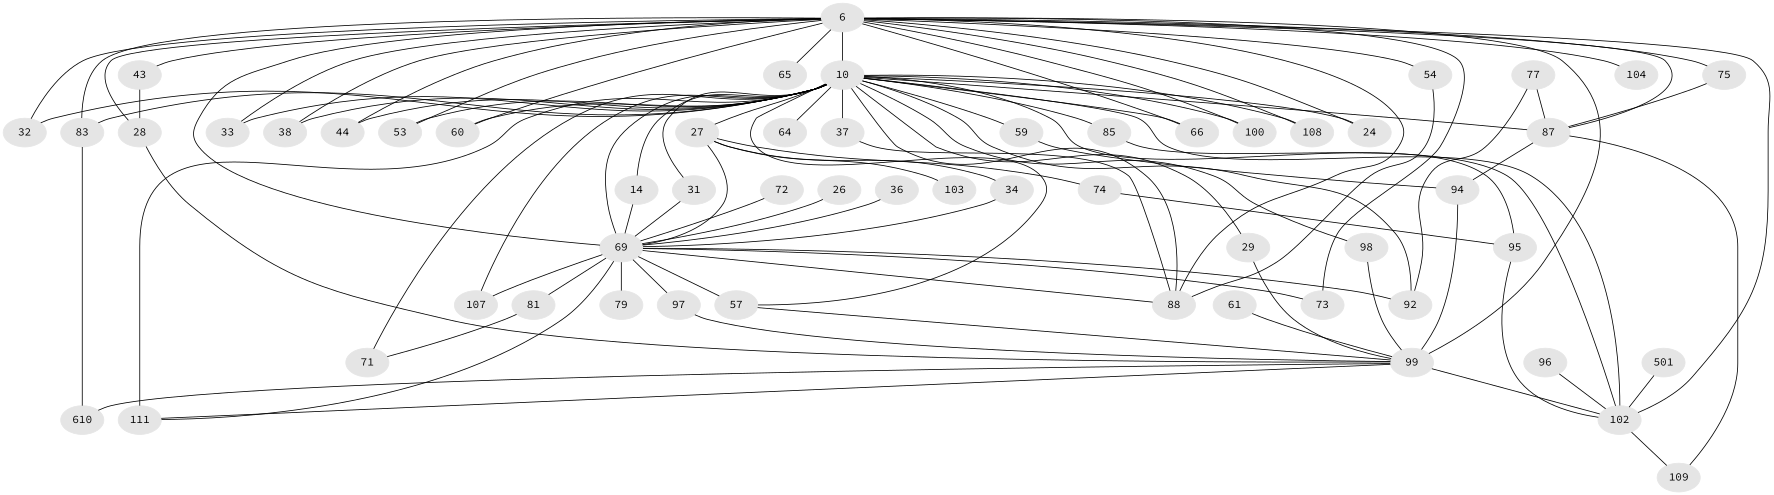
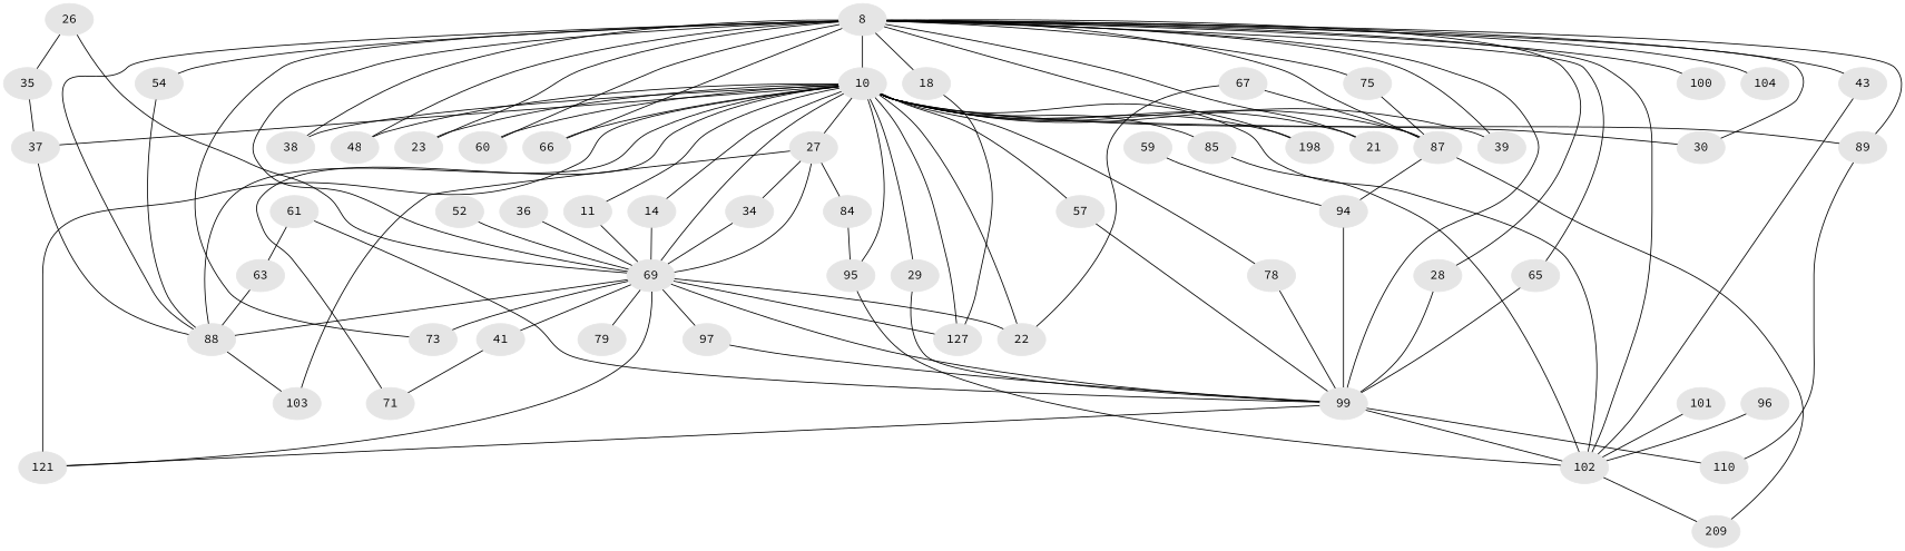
  graph {
    fontname="Source Code Pro"
    node [color=gray90 fontname="Source Code Pro" style=filled]
    edge [fontname="Source Code Pro"]
-   8 [super="+6+2" label=6]
+   8 [super="+6+2"]
    10 [super="+5+9"]
-   24
+   18
+   24 [label=21]
    28
-   32
-   33
+   32 [label=39]
+   33 [label=30]
    38
    43 [super="+42"]
-   44
-   53
+   44 [label=48]
+   53 [label=23]
    54 [super="+20"]
    60
    65
    66
    69 [super="+68+7"]
    73
    75
    87 [super="+50+86"]
    88 [super="+21+74"]
-   89 [super="+80" label=83]
+   89 [super="+80"]
    99 [super="+19+4"]
    100 [super="+95"]
    102 [super="+16+25+23"]
    104
-   108
+   108 [label=198]
    14
    27
    29
-   31
+   31 [label=11]
    57
    59
-   64
    n34 [label=37 super="+55"]
    71
-   78 [label=98]
+   78
    85 [super="+39"]
-   92 [super="+56+91"]
+   92 [super="+56+91" label=22]
    n39 [label=95 super="+45"]
-   107 [super="+70"]
-   111 [super="+93+72"]
+   107 [super="+70" label=127]
+   111 [super="+93+72" label=121]
+   35 [super="+22"]
    79
-   81
+   81 [label=41]
    97
    94 [super="+82"]
-   109
+   109 [label=209]
    103
-   110 [label=610]
+   110
    34
-   84 [label=74]
-   52 [super="+41+51" label=72]
+   84
+   52 [super="+41+51"]
    26
    36
-   101 [label=501]
+   101
    61
+   63
    96
-   77
+   77 [label=67]
    8 -- 10 [weight=9]
+   8 -- 18 [weight=2]
    8 -- 24
    8 -- 28
    8 -- 32
    8 -- 33
    8 -- 38
    8 -- 43 [weight=2]
    8 -- 44
    8 -- 53
    8 -- 54 [weight=3]
    8 -- 60
    8 -- 65
    8 -- 66
    8 -- 69 [weight=8]
    8 -- 73
    8 -- 75
    8 -- 87
    8 -- 88 [weight=2]
    8 -- 89 [weight=2]
    8 -- 99 [weight=7]
    8 -- 100
    8 -- 102
    8 -- 104
    8 -- 108
    10 -- 24
    10 -- 32
    10 -- 33
    10 -- 38
    10 -- 44
    10 -- 53
    10 -- 60
    10 -- 66
    10 -- 69 [weight=8]
    10 -- 87 [weight=4]
    10 -- 88
    10 -- 89
-   10 -- 100 [weight=2]
    10 -- 102 [weight=4]
    10 -- 108
    10 -- 14
    10 -- 27
    10 -- 29
    10 -- 31
    10 -- 57
-   10 -- 59 [weight=2]
-   10 -- 64 [weight=2]
    10 -- n34 [weight=3]
    10 -- 71
    10 -- 78
    10 -- 85 [weight=2]
    10 -- 92 [weight=2]
    10 -- n39 [weight=2]
    10 -- 107
    10 -- 111 [weight=4]
+   18 -- 107
    28 -- 99
-   43 -- 28
+   43 -- 102
    54 -- 88
+   65 -- 99
    69 -- 73
    69 -- 88 [weight=2]
-   69 -- 57 [weight=4]
+   69 -- 99 [weight=4]
    69 -- 92 [weight=2]
    69 -- 107
    69 -- 111
    69 -- 79
    69 -- 81
    69 -- 97
    75 -- 87
    87 -- 94
    87 -- 109
+   88 -- 103
    89 -- 110
    99 -- 102
    99 -- 111
    99 -- 110
    102 -- 109
    14 -- 69
    27 -- 69
    27 -- 103
    27 -- 34
    27 -- 84
    29 -- 99
    31 -- 69
    57 -- 99
    59 -- 94
    n34 -- 88
    78 -- 99
    85 -- 102
    n39 -- 102
+   35 -- n34
    81 -- 71
    97 -- 99
    94 -- 99
    34 -- 69
    84 -- n39
    52 -- 69 [weight=2]
    26 -- 69
+   26 -- 35
    36 -- 69 [weight=2]
    101 -- 102
    61 -- 99 [weight=2]
+   61 -- 63
+   63 -- 88
    96 -- 102
    77 -- 87
    77 -- 92
  }
